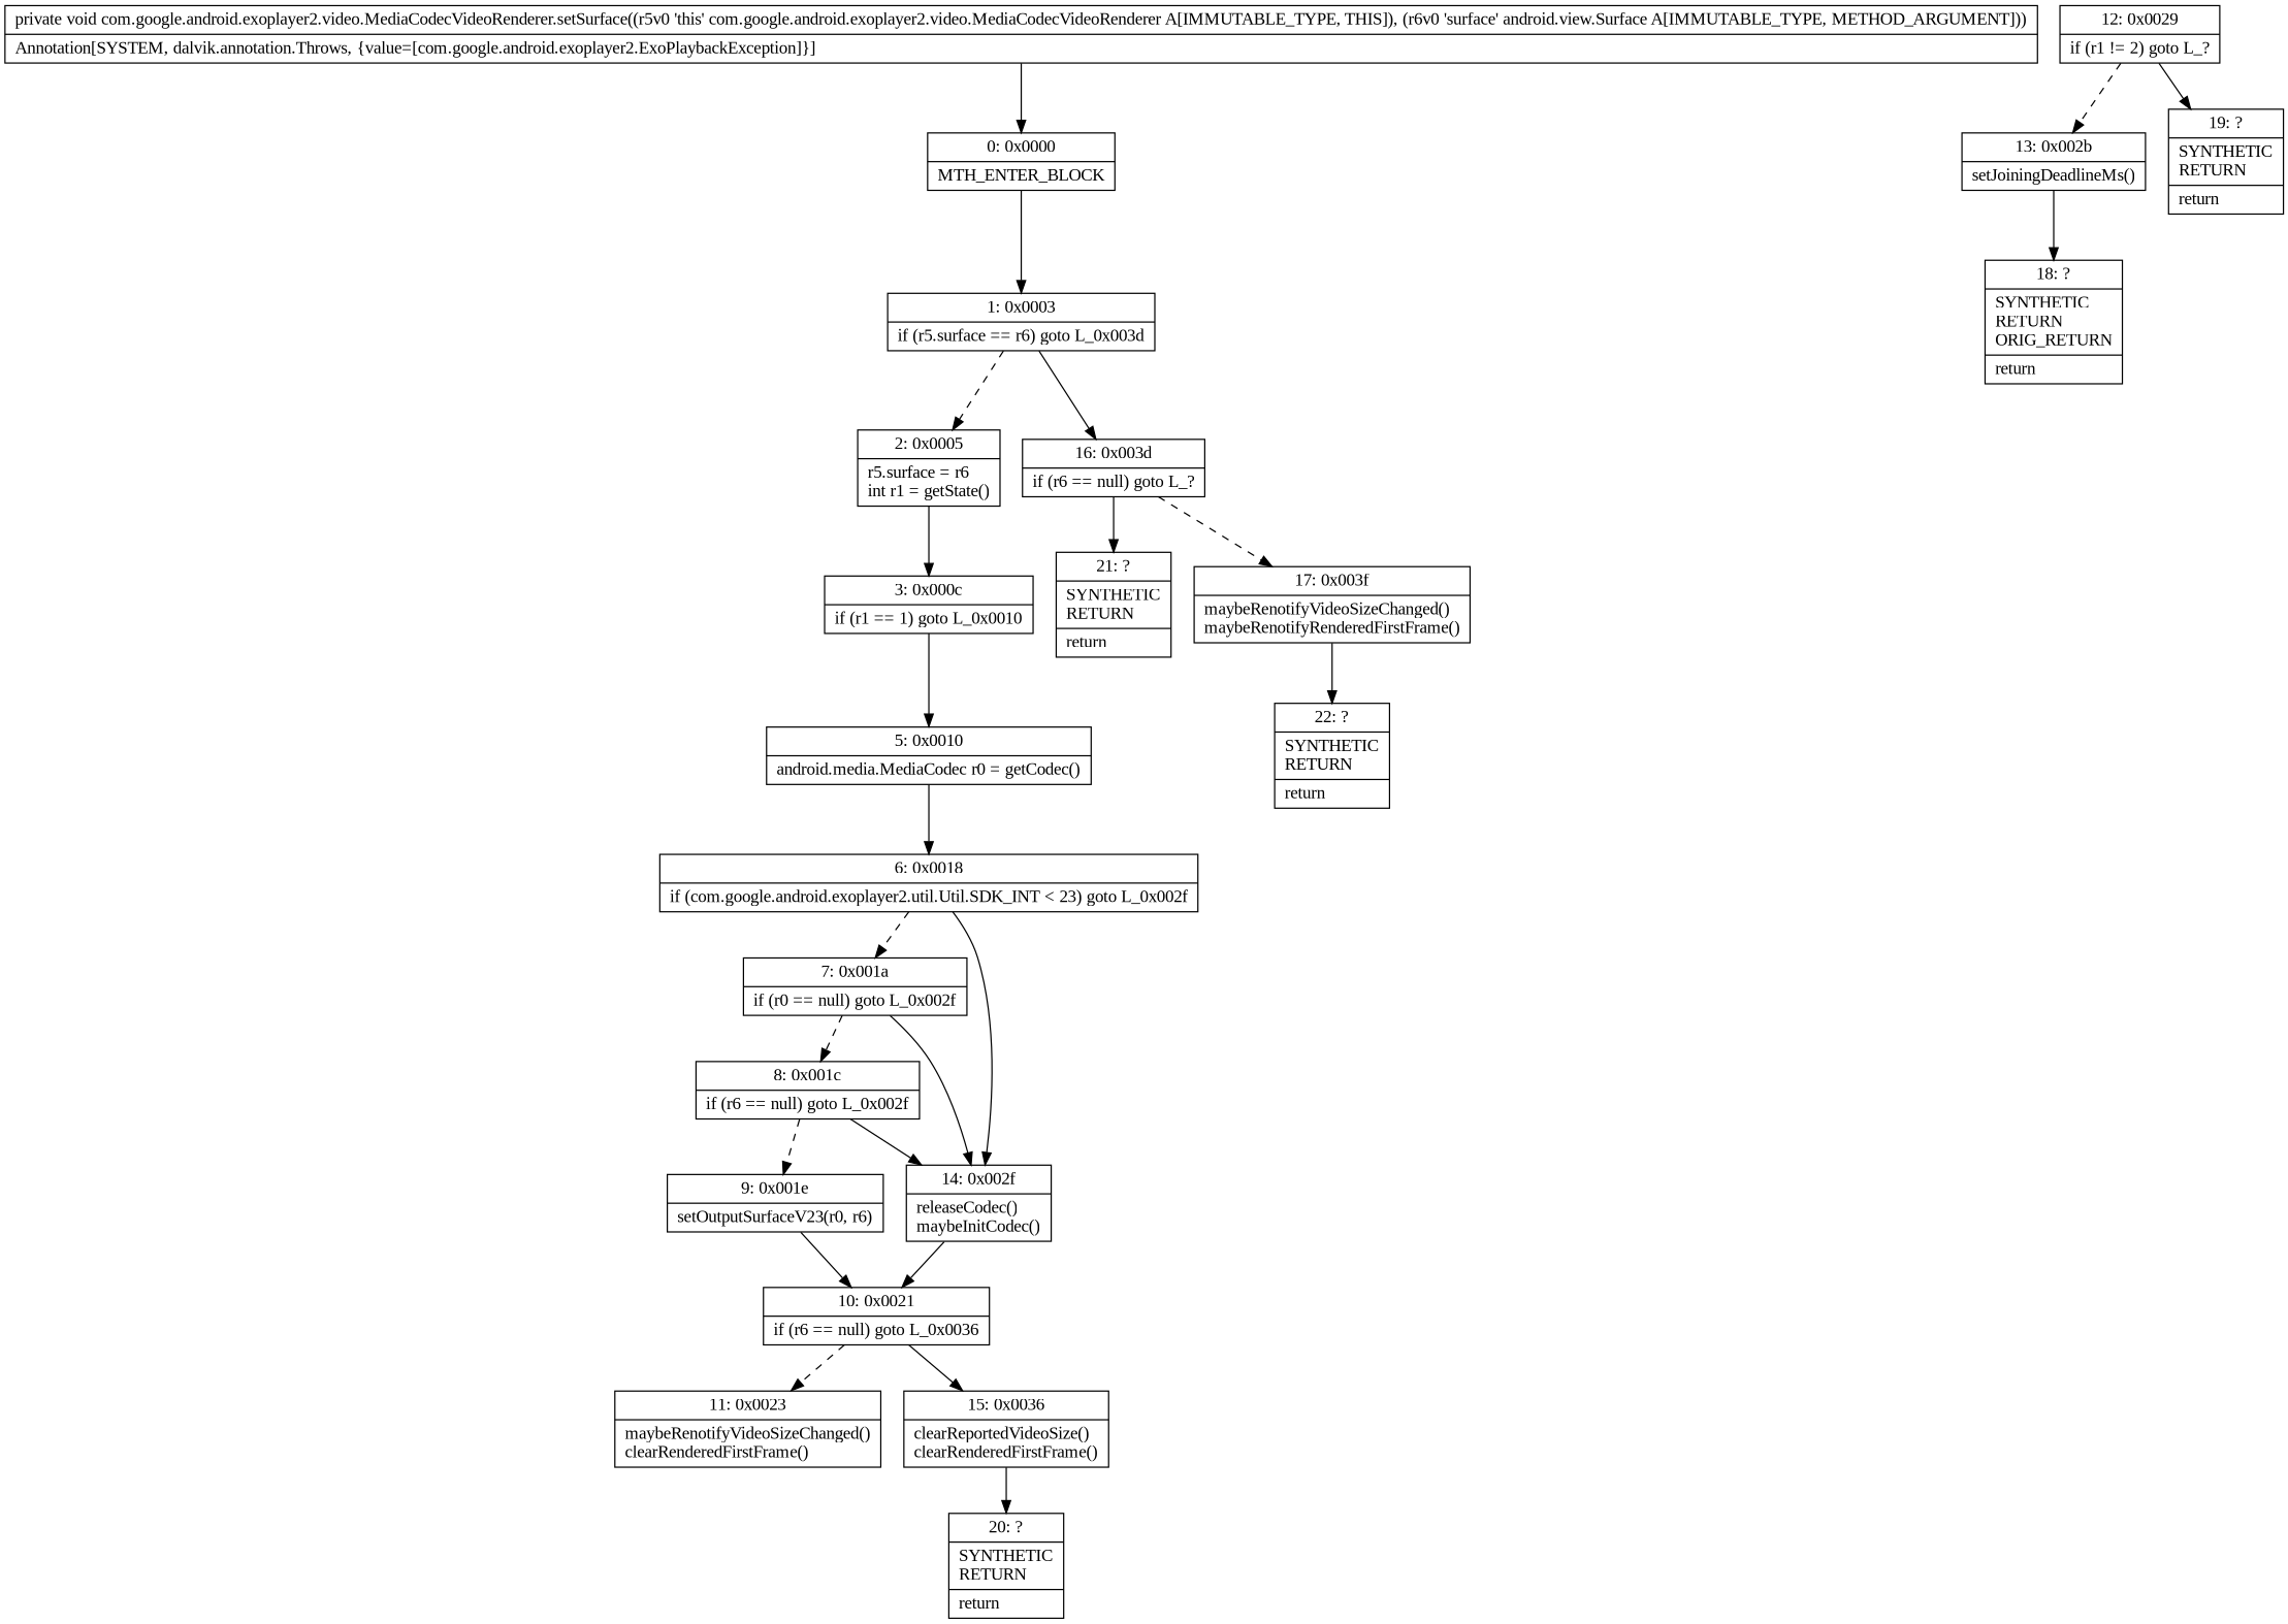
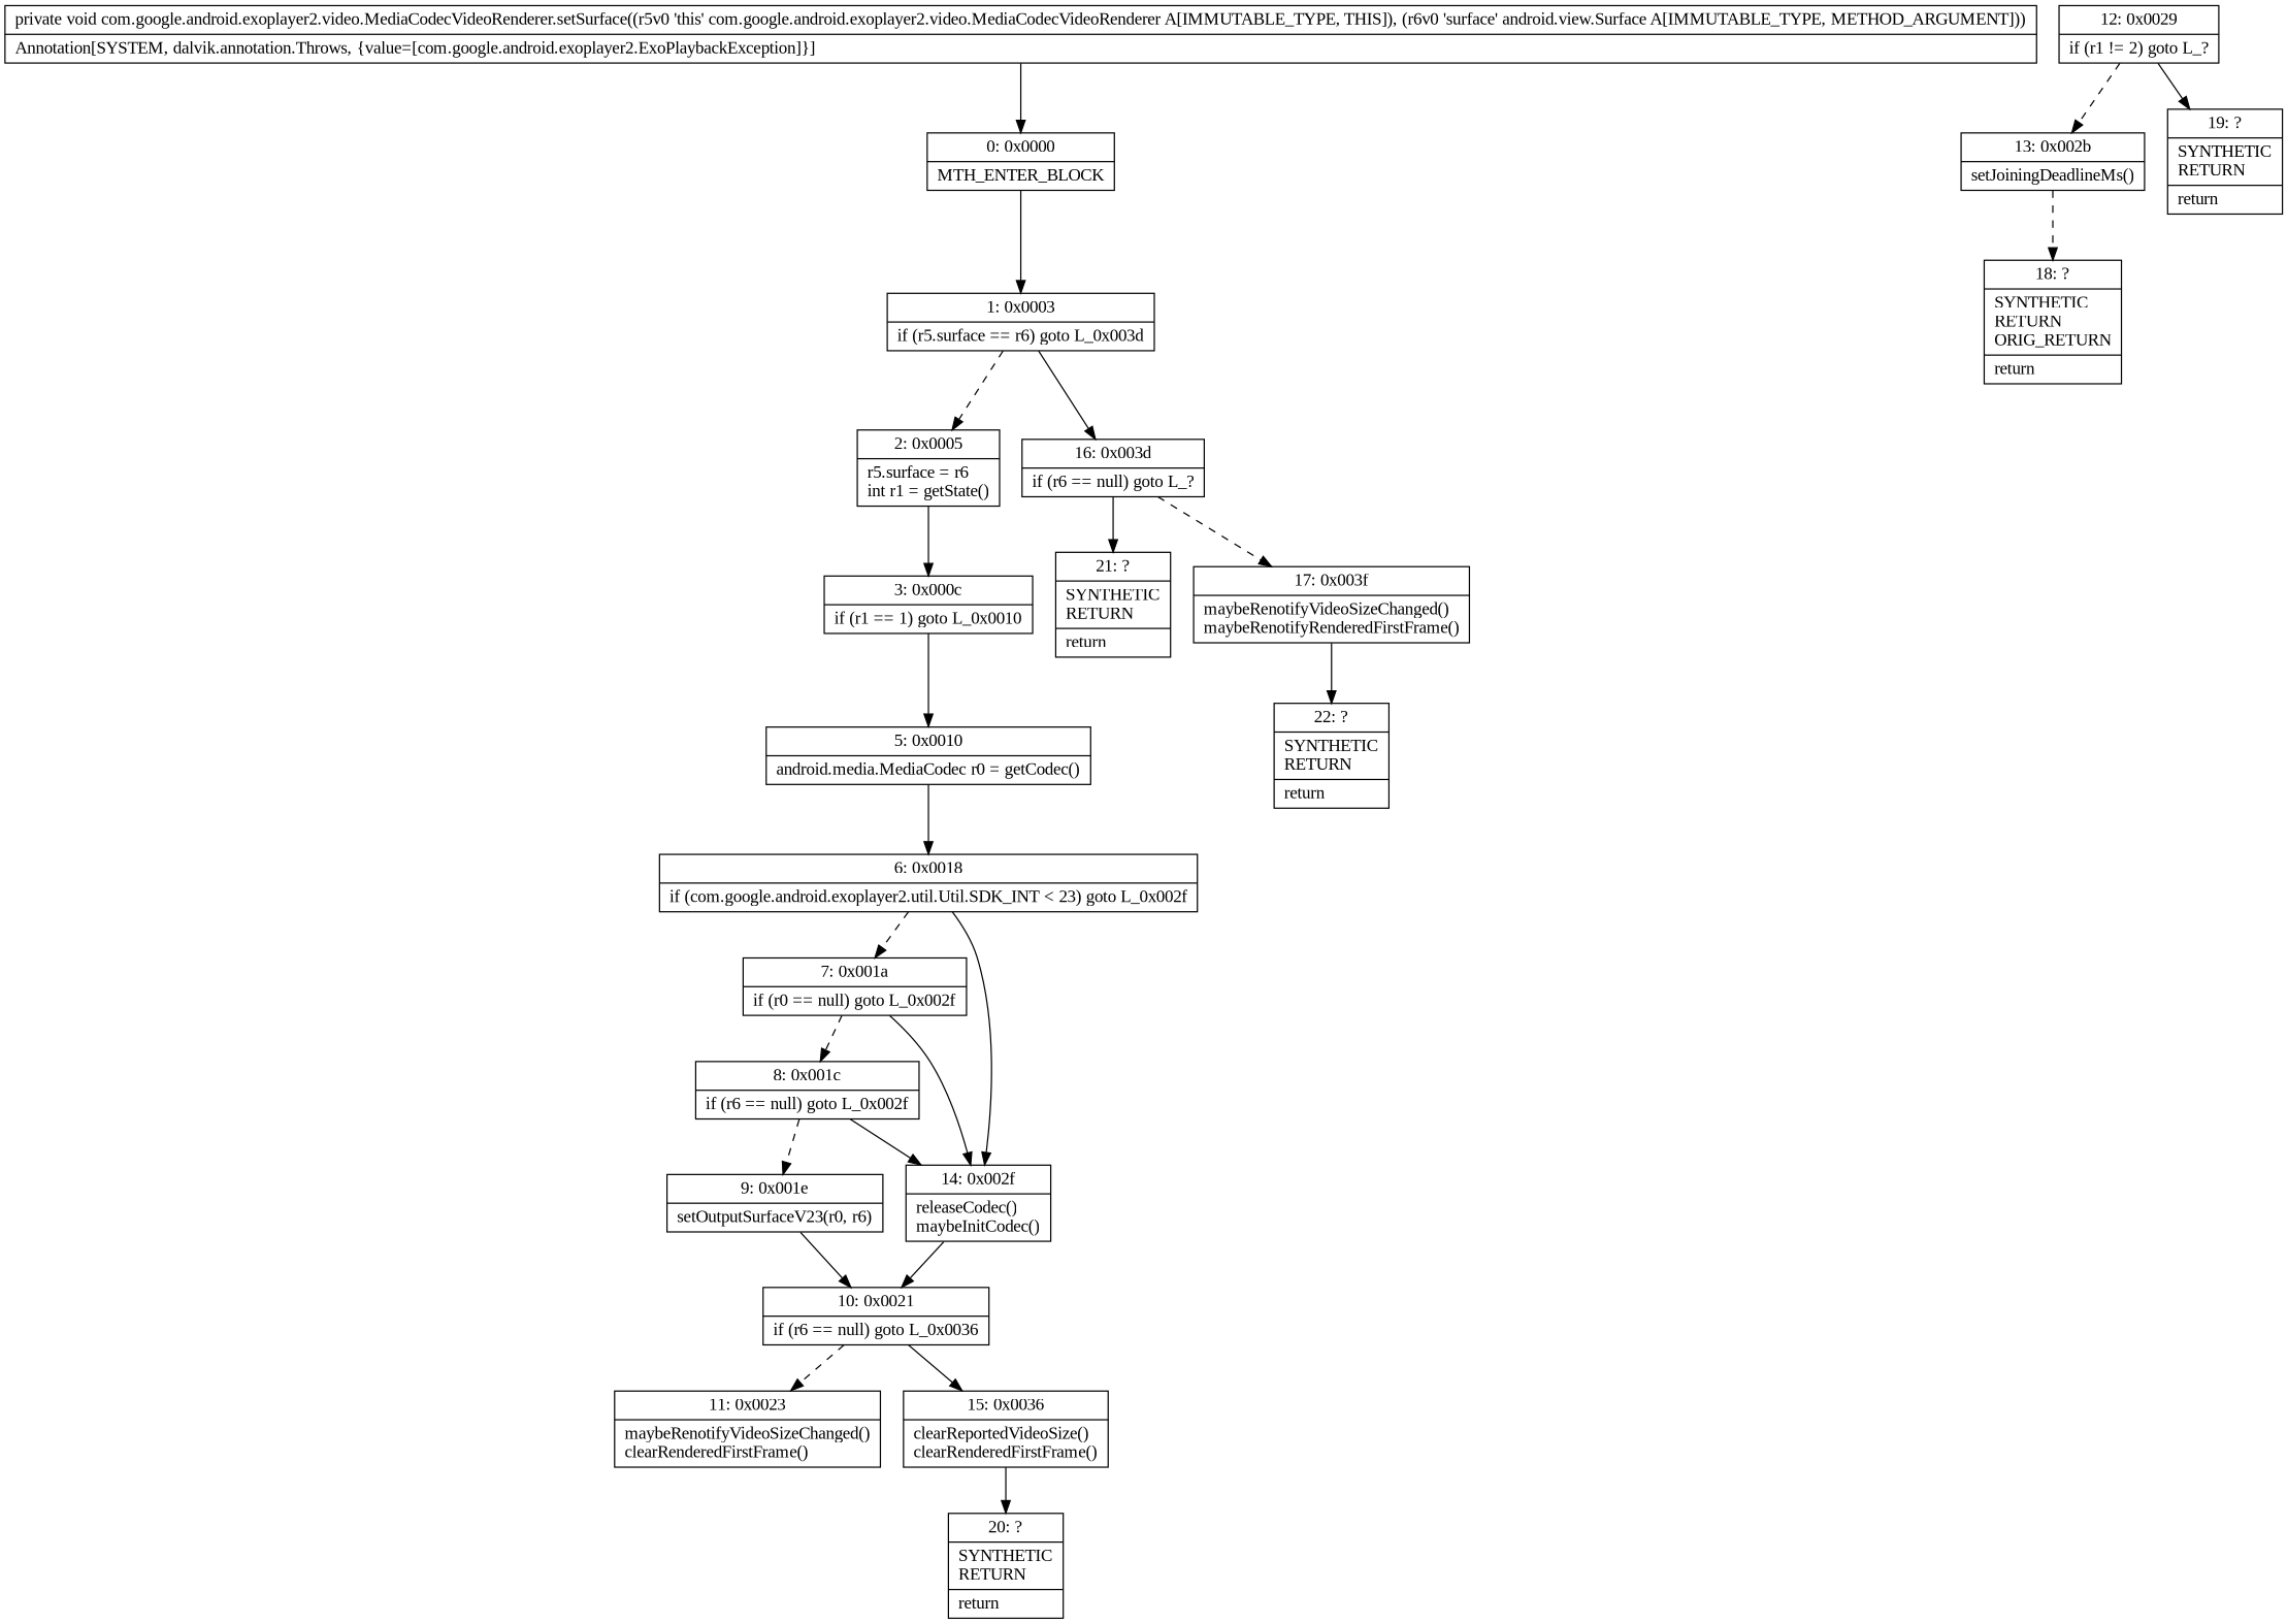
  digraph {
    fontname="Liberation Serif"
    node [fontname="Liberation Serif" shape=record]
    edge [fontname="Liberation Serif"]
    n1 [label="{0\:\ 0x0000|MTH_ENTER_BLOCK\l}"]
    n2 [label="{1\:\ 0x0003|if (r5.surface == r6) goto L_0x003d\l}"]
    n3 [label="{2\:\ 0x0005|r5.surface = r6\lint r1 = getState()\l}"]
    n4 [label="{16\:\ 0x003d|if (r6 == null) goto L_?\l}"]
    n5 [label="{3\:\ 0x000c|if (r1 == 1) goto L_0x0010\l}"]
    n6 [label="{17\:\ 0x003f|maybeRenotifyVideoSizeChanged()\lmaybeRenotifyRenderedFirstFrame()\l}"]
    n7 [label="{21\:\ ?|SYNTHETIC\lRETURN\l|return\l}"]
    n8 [label="{5\:\ 0x0010|android.media.MediaCodec r0 = getCodec()\l}"]
    n9 [label="{6\:\ 0x0018|if (com.google.android.exoplayer2.util.Util.SDK_INT \< 23) goto L_0x002f\l}"]
    n10 [label="{10\:\ 0x0021|if (r6 == null) goto L_0x0036\l}"]
    n11 [label="{11\:\ 0x0023|maybeRenotifyVideoSizeChanged()\lclearRenderedFirstFrame()\l}"]
    n12 [label="{15\:\ 0x0036|clearReportedVideoSize()\lclearRenderedFirstFrame()\l}"]
    n13 [label="{7\:\ 0x001a|if (r0 == null) goto L_0x002f\l}"]
    n14 [label="{14\:\ 0x002f|releaseCodec()\lmaybeInitCodec()\l}"]
    n15 [label="{8\:\ 0x001c|if (r6 == null) goto L_0x002f\l}"]
    n16 [label="{9\:\ 0x001e|setOutputSurfaceV23(r0, r6)\l}"]
    n17 [label="{20\:\ ?|SYNTHETIC\lRETURN\l|return\l}"]
    n18 [label="{12\:\ 0x0029|if (r1 != 2) goto L_?\l}"]
    n19 [label="{13\:\ 0x002b|setJoiningDeadlineMs()\l}"]
    n20 [label="{19\:\ ?|SYNTHETIC\lRETURN\l|return\l}"]
    n21 [label="{18\:\ ?|SYNTHETIC\lRETURN\lORIG_RETURN\l|return\l}"]
    n22 [label="{22\:\ ?|SYNTHETIC\lRETURN\l|return\l}"]
    n23 [label="{private void com.google.android.exoplayer2.video.MediaCodecVideoRenderer.setSurface((r5v0 'this' com.google.android.exoplayer2.video.MediaCodecVideoRenderer A[IMMUTABLE_TYPE, THIS]), (r6v0 'surface' android.view.Surface A[IMMUTABLE_TYPE, METHOD_ARGUMENT]))  | Annotation[SYSTEM, dalvik.annotation.Throws, \{value=[com.google.android.exoplayer2.ExoPlaybackException]\}]\l}"]
    n1 -> n2
    n2 -> n3 [style=dashed]
    n2 -> n4
    n3 -> n5
    n4 -> n6 [style=dashed]
    n4 -> n7
    n5 -> n8
    n6 -> n22
    n8 -> n9
    n9 -> n13 [style=dashed]
    n9 -> n14
    n10 -> n11 [style=dashed]
    n10 -> n12
    n12 -> n17
    n13 -> n14
    n13 -> n15 [style=dashed]
    n14 -> n10
    n15 -> n14
    n15 -> n16 [style=dashed]
    n16 -> n10
    n18 -> n19 [style=dashed]
    n18 -> n20
-   n19 -> n21
+   n19 -> n21 [style=dashed]
    n23 -> n1
  }
